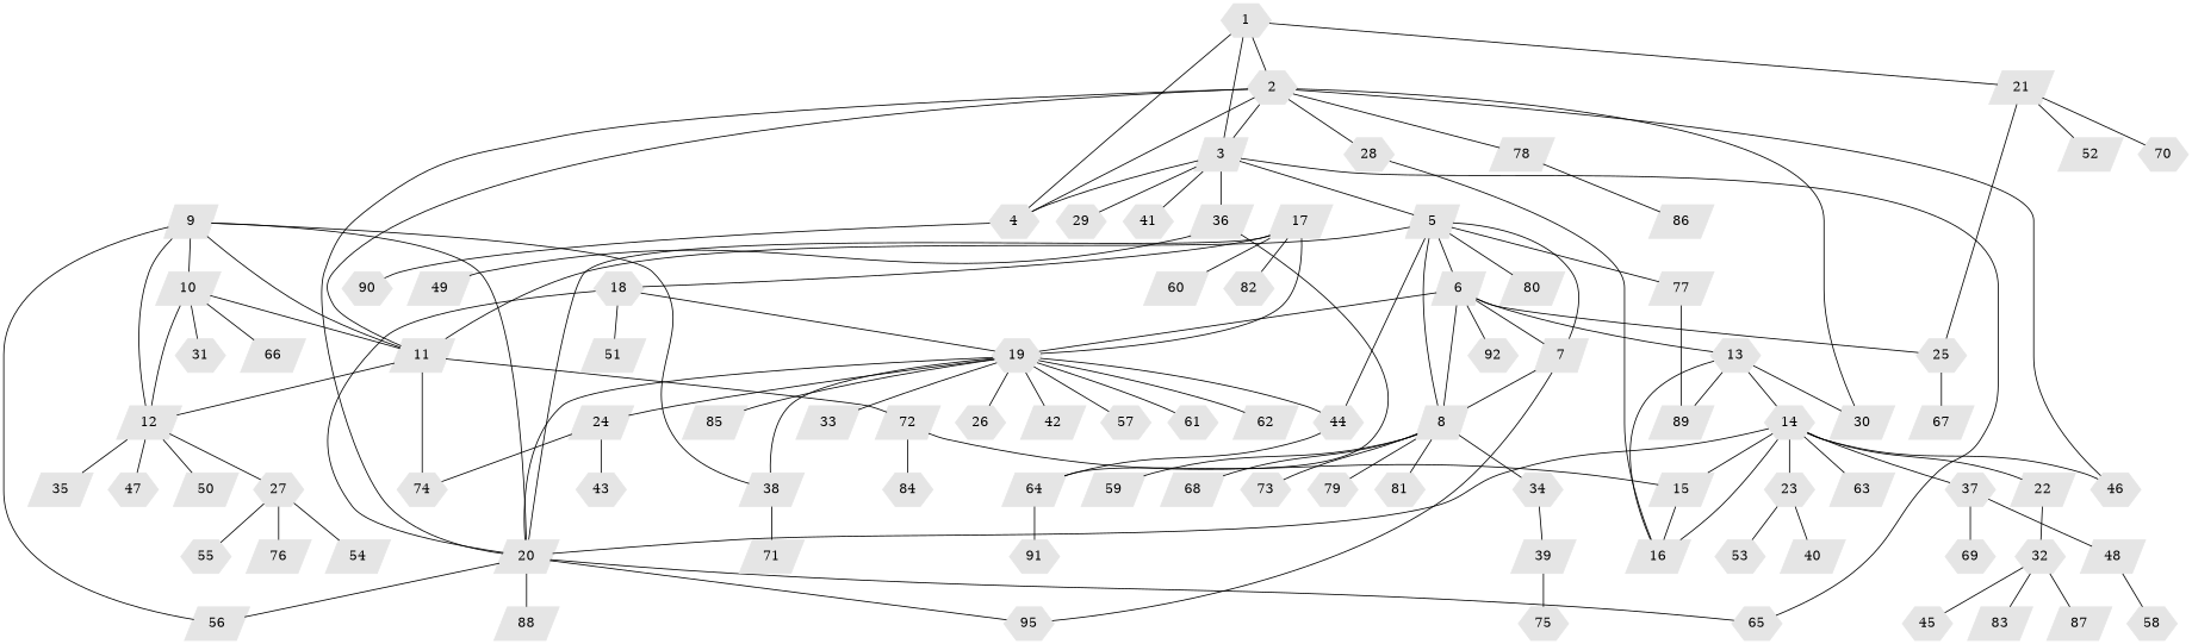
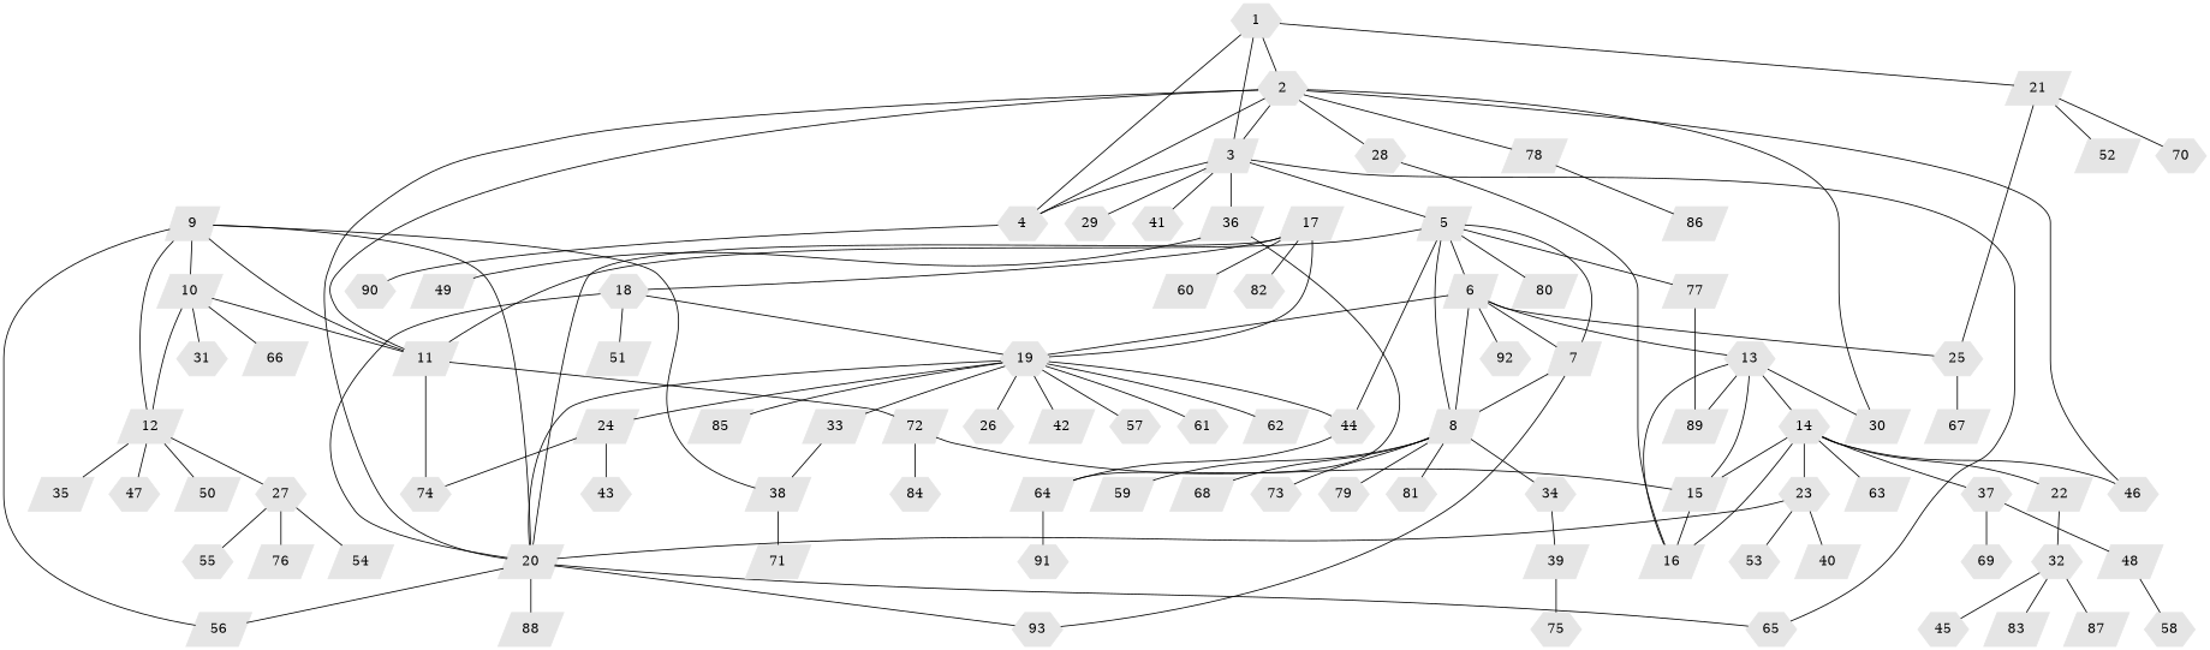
  graph {
    node [color=gray90 shape=parallelogram style=filled]
    1 [shape=hexagon]
    2 [shape=hexagon]
    3
    4 [shape=hexagon]
    21
    11
    20
    28 [shape=hexagon]
    30
    46 [shape=hexagon]
    78
    5
    29 [shape=hexagon]
    36
    41 [shape=hexagon]
    65 [shape=hexagon]
    90 [shape=hexagon]
    25 [shape=hexagon]
    52
    70 [shape=hexagon]
    12
    72
    74 [shape=hexagon]
-   93 [shape=hexagon label=95]
+   93 [shape=hexagon]
    56
    88
    16
    86
    6
    7
    8
    44 [shape=hexagon]
    77
    80
    49
    64
    13 [shape=hexagon]
    19 [shape=hexagon]
    92 [shape=hexagon]
    34 [shape=hexagon]
    59
    68
    73 [shape=hexagon]
    79 [shape=hexagon]
    81 [shape=hexagon]
    89
    15
    14 [shape=hexagon]
    38
    24
    26 [shape=hexagon]
    33
    42
    57 [shape=hexagon]
    61 [shape=hexagon]
    62
    85
    67
    39
    9
    10
    31 [shape=hexagon]
    66
    27 [shape=hexagon]
    35
    47 [shape=hexagon]
    50
    71
    84 [shape=hexagon]
    54
    55 [shape=hexagon]
    76
    22
    23 [shape=hexagon]
    37 [shape=hexagon]
    63
    32 [shape=hexagon]
    40
    53 [shape=hexagon]
    48
    69 [shape=hexagon]
    17
    18 [shape=hexagon]
    60
    82 [shape=hexagon]
    51
    43 [shape=hexagon]
    45 [shape=hexagon]
    83
    87
    75 [shape=hexagon]
    91 [shape=hexagon]
    58 [shape=hexagon]
    1 -- 2
    1 -- 3
    1 -- 4
    1 -- 21
    2 -- 3
    2 -- 4
    2 -- 11
    2 -- 20
    2 -- 28
    2 -- 30
    2 -- 46
    2 -- 78
    3 -- 4
    3 -- 5
    3 -- 29
    3 -- 36
    3 -- 41
    3 -- 65
    4 -- 90
    21 -- 25
    21 -- 52
    21 -- 70
-   11 -- 12
    11 -- 72
    11 -- 74
    20 -- 65
    20 -- 93
    20 -- 56
    20 -- 88
    28 -- 16
    78 -- 86
    5 -- 11
    5 -- 6
    5 -- 7
    5 -- 8
    5 -- 44
    5 -- 77
    5 -- 80
    36 -- 49
    36 -- 64
    25 -- 67
    12 -- 27
    12 -- 35
    12 -- 47
    12 -- 50
    72 -- 15
    72 -- 84
    6 -- 25
    6 -- 7
    6 -- 8
    6 -- 13
    6 -- 19
    6 -- 92
    7 -- 93
    7 -- 8
    8 -- 34
    8 -- 59
    8 -- 68
    8 -- 73
    8 -- 79
    8 -- 81
    44 -- 64
    77 -- 89
    64 -- 91
    13 -- 30
    13 -- 16
    13 -- 89
+   13 -- 15
    13 -- 14
    19 -- 20
    19 -- 44
-   19 -- 38
+   33 -- 38
    19 -- 24
    19 -- 26
    19 -- 33
    19 -- 42
    19 -- 57
    19 -- 61
    19 -- 62
    19 -- 85
    34 -- 39
    15 -- 16
-   14 -- 20
+   23 -- 20
    14 -- 46
    14 -- 16
    14 -- 15
    14 -- 22
    14 -- 23
    14 -- 37
    14 -- 63
    38 -- 71
    24 -- 74
    24 -- 43
    39 -- 75
    9 -- 11
    9 -- 20
    9 -- 12
    9 -- 56
    9 -- 38
    9 -- 10
    10 -- 11
    10 -- 12
    10 -- 31
    10 -- 66
    27 -- 54
    27 -- 55
    27 -- 76
    22 -- 32
    23 -- 40
    23 -- 53
    37 -- 48
    37 -- 69
    32 -- 45
    32 -- 83
    32 -- 87
    48 -- 58
    17 -- 20
    17 -- 19
    17 -- 18
    17 -- 60
    17 -- 82
    18 -- 20
    18 -- 19
    18 -- 51
  }
